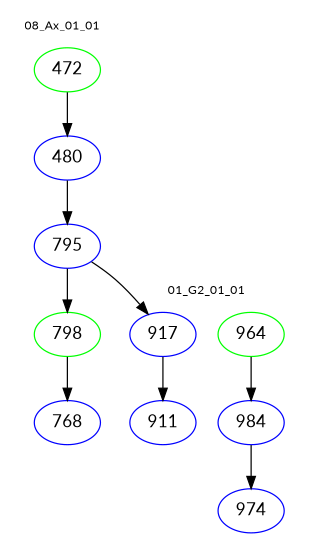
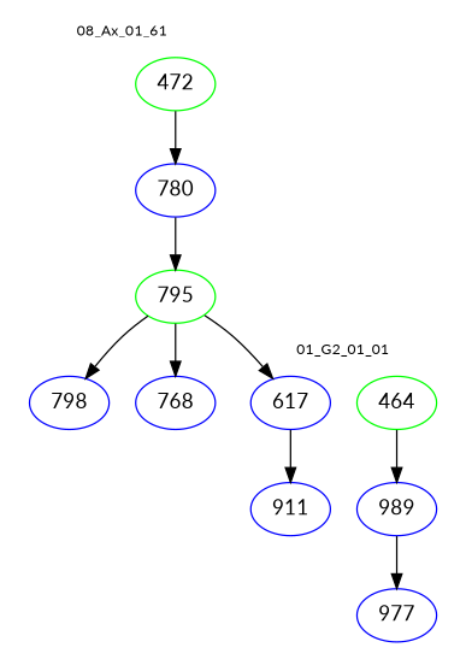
  digraph {
    fontname=Lato
    node [color=blue fontname=Lato]
    edge [color=black fontname=Lato]
    n1 [color=green label=472]
-   n2 [label=480]
-   n3 [label=795]
-   n4 [color=green label=798]
+   n2 [label=780]
+   n3 [color=green label=795]
+   n4 [label=798]
    n5 [label=768]
-   n6 [color=green label=964]
-   n7 [label=984]
-   n8 [label=974]
-   n9 [label=917]
+   n6 [color=green label=464]
+   n7 [label=989]
+   n8 [label=977]
+   n9 [label=617]
    n10 [label=911]
    subgraph cluster_1 {
      color=white
      fontsize=10
-     label="08_Ax_01_01"
+     label="08_Ax_01_61"
      n1
      n2
      n3
      n4
      n5
    }
    subgraph cluster_2 {
      color=white
      fontsize=10
      label="01_G2_01_01"
      n6
      n7
      n8
      n9
      n10
    }
    n1 -> n2
    n2 -> n3
    n3 -> n4
    n3 -> n9
-   n4 -> n5
+   n3 -> n5
    n6 -> n7
    n7 -> n8
    n9 -> n10
  }
